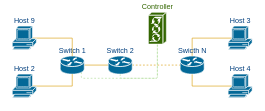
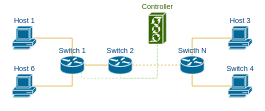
  <mxCell id="0" />
  <mxCell id="1" parent="0" />
  <mxCell id="2" style="edgeStyle=orthogonalEdgeStyle;rounded=0;orthogonalLoop=1;jettySize=auto;html=1;exitX=1;exitY=0.5;exitDx=0;exitDy=0;exitPerimeter=0;entryX=0;entryY=0.5;entryDx=0;entryDy=0;entryPerimeter=0;endArrow=none;endFill=0;fillColor=#ffe6cc;strokeColor=#d79b00;" edge="1" parent="1" source="4" target="7"><mxGeometry relative="1" as="geometry" /></mxCell>
  <mxCell id="3" style="edgeStyle=orthogonalEdgeStyle;rounded=1;orthogonalLoop=1;jettySize=auto;html=1;exitX=0.88;exitY=0.9;exitDx=0;exitDy=0;exitPerimeter=0;entryX=0.5;entryY=1;entryDx=0;entryDy=0;entryPerimeter=0;dashed=1;fontSize=12;fontColor=#336600;endArrow=none;endFill=0;strokeColor=#97D077;strokeWidth=1;opacity=80;arcSize=5;" edge="1" parent="1" source="4" target="17"><mxGeometry relative="1" as="geometry"><Array as="points"><mxPoint x="135" y="130" /><mxPoint x="262" y="130" /></Array></mxGeometry></mxCell>
  <mxCell id="4" value="Switch 1" style="shape=mxgraph.cisco.routers.router;sketch=0;html=1;pointerEvents=1;dashed=0;fillColor=#036897;strokeColor=#ffffff;strokeWidth=1;verticalLabelPosition=top;verticalAlign=bottom;align=center;outlineConnect=0;labelPosition=center;fontColor=#003E7D;" vertex="1" parent="1"><mxGeometry x="100" y="93" width="40" height="30" as="geometry" /></mxCell>
  <mxCell id="5" style="edgeStyle=orthogonalEdgeStyle;rounded=0;orthogonalLoop=1;jettySize=auto;html=1;exitX=1;exitY=0.5;exitDx=0;exitDy=0;exitPerimeter=0;entryX=0;entryY=0.5;entryDx=0;entryDy=0;entryPerimeter=0;endArrow=none;endFill=0;fillColor=#ffe6cc;strokeColor=#d79b00;dashed=1;" edge="1" parent="1" source="7" target="16"><mxGeometry relative="1" as="geometry" /></mxCell>
  <mxCell id="6" style="edgeStyle=orthogonalEdgeStyle;rounded=1;orthogonalLoop=1;jettySize=auto;html=1;exitX=0.5;exitY=1;exitDx=0;exitDy=0;exitPerimeter=0;entryX=0.5;entryY=1;entryDx=0;entryDy=0;entryPerimeter=0;dashed=1;fontSize=12;fontColor=#336600;endArrow=none;endFill=0;strokeColor=#97D077;strokeWidth=1;opacity=80;arcSize=5;" edge="1" parent="1" source="7" target="17"><mxGeometry relative="1" as="geometry"><Array as="points"><mxPoint x="200" y="130" /><mxPoint x="262" y="130" /></Array></mxGeometry></mxCell>
  <mxCell id="7" value="Switch 2" style="shape=mxgraph.cisco.routers.router;sketch=0;html=1;pointerEvents=1;dashed=0;fillColor=#036897;strokeColor=#ffffff;strokeWidth=1;verticalLabelPosition=top;verticalAlign=bottom;align=center;outlineConnect=0;labelPosition=center;fontColor=#003E7D;" vertex="1" parent="1"><mxGeometry x="180" y="93" width="40" height="30" as="geometry" /></mxCell>
  <mxCell id="8" style="edgeStyle=orthogonalEdgeStyle;rounded=0;orthogonalLoop=1;jettySize=auto;html=1;exitX=0.83;exitY=0.5;exitDx=0;exitDy=0;exitPerimeter=0;entryX=0.5;entryY=0;entryDx=0;entryDy=0;entryPerimeter=0;endArrow=none;endFill=0;fillColor=#ffe6cc;strokeColor=#d79b00;" edge="1" parent="1" source="9" target="4"><mxGeometry relative="1" as="geometry" /></mxCell>
- <mxCell id="9" value="Host 9" style="shape=mxgraph.cisco.computers_and_peripherals.pc;sketch=0;html=1;pointerEvents=1;dashed=0;fillColor=#036897;strokeColor=#ffffff;strokeWidth=1;verticalLabelPosition=top;verticalAlign=bottom;align=center;outlineConnect=0;labelPosition=center;fontColor=#003E7D;" vertex="1" parent="1"><mxGeometry x="20" y="43" width="40" height="40" as="geometry" /></mxCell>
+ <mxCell id="9" value="Host 1" style="shape=mxgraph.cisco.computers_and_peripherals.pc;sketch=0;html=1;pointerEvents=1;dashed=0;fillColor=#036897;strokeColor=#ffffff;strokeWidth=1;verticalLabelPosition=top;verticalAlign=bottom;align=center;outlineConnect=0;labelPosition=center;fontColor=#003E7D;" vertex="1" parent="1"><mxGeometry x="20" y="43" width="40" height="40" as="geometry" /></mxCell>
  <mxCell id="10" style="edgeStyle=orthogonalEdgeStyle;rounded=0;orthogonalLoop=1;jettySize=auto;html=1;exitX=0.83;exitY=0.5;exitDx=0;exitDy=0;exitPerimeter=0;entryX=0.5;entryY=1;entryDx=0;entryDy=0;entryPerimeter=0;endArrow=none;endFill=0;fillColor=#ffe6cc;strokeColor=#d79b00;" edge="1" parent="1" source="11" target="4"><mxGeometry relative="1" as="geometry" /></mxCell>
- <mxCell id="11" value="&lt;font style=&quot;font-size: 12px; line-height: 1.2;&quot;&gt;Host 2&lt;/font&gt;" style="shape=mxgraph.cisco.computers_and_peripherals.pc;sketch=0;html=1;pointerEvents=1;dashed=0;fillColor=#036897;strokeColor=#ffffff;strokeWidth=1;verticalLabelPosition=top;verticalAlign=bottom;align=center;outlineConnect=0;labelPosition=center;fontColor=#003E7D;" vertex="1" parent="1"><mxGeometry x="20" y="123" width="40" height="40" as="geometry" /></mxCell>
+ <mxCell id="11" value="&lt;font style=&quot;font-size: 12px; line-height: 1.2;&quot;&gt;Host 6&lt;/font&gt;" style="shape=mxgraph.cisco.computers_and_peripherals.pc;sketch=0;html=1;pointerEvents=1;dashed=0;fillColor=#036897;strokeColor=#ffffff;strokeWidth=1;verticalLabelPosition=top;verticalAlign=bottom;align=center;outlineConnect=0;labelPosition=center;fontColor=#003E7D;" vertex="1" parent="1"><mxGeometry x="20" y="123" width="40" height="40" as="geometry" /></mxCell>
  <mxCell id="12" style="edgeStyle=orthogonalEdgeStyle;rounded=0;orthogonalLoop=1;jettySize=auto;html=1;exitX=0.16;exitY=0.5;exitDx=0;exitDy=0;exitPerimeter=0;entryX=0.5;entryY=0;entryDx=0;entryDy=0;entryPerimeter=0;endArrow=none;endFill=0;fillColor=#ffe6cc;strokeColor=#d79b00;" edge="1" parent="1" source="13" target="16"><mxGeometry relative="1" as="geometry" /></mxCell>
  <mxCell id="13" value="Host 3" style="shape=mxgraph.cisco.computers_and_peripherals.pc;sketch=0;html=1;pointerEvents=1;dashed=0;fillColor=#036897;strokeColor=#ffffff;strokeWidth=1;verticalLabelPosition=top;verticalAlign=bottom;align=center;outlineConnect=0;labelPosition=center;fontColor=#003E7D;" vertex="1" parent="1"><mxGeometry x="380" y="43" width="40" height="40" as="geometry" /></mxCell>
  <mxCell id="14" style="edgeStyle=orthogonalEdgeStyle;rounded=0;orthogonalLoop=1;jettySize=auto;html=1;exitX=0.16;exitY=0.5;exitDx=0;exitDy=0;exitPerimeter=0;entryX=0.5;entryY=1;entryDx=0;entryDy=0;entryPerimeter=0;endArrow=none;endFill=0;fillColor=#ffe6cc;strokeColor=#d79b00;" edge="1" parent="1" source="15" target="16"><mxGeometry relative="1" as="geometry" /></mxCell>
- <mxCell id="15" value="Host 4" style="shape=mxgraph.cisco.computers_and_peripherals.pc;sketch=0;html=1;pointerEvents=1;dashed=0;fillColor=#036897;strokeColor=#ffffff;strokeWidth=1;verticalLabelPosition=top;verticalAlign=bottom;align=center;outlineConnect=0;labelPosition=center;fontColor=#003E7D;" vertex="1" parent="1"><mxGeometry x="380" y="123" width="40" height="40" as="geometry" /></mxCell>
+ <mxCell id="15" value="Switch 4" style="shape=mxgraph.cisco.computers_and_peripherals.pc;sketch=0;html=1;pointerEvents=1;dashed=0;fillColor=#036897;strokeColor=#ffffff;strokeWidth=1;verticalLabelPosition=top;verticalAlign=bottom;align=center;outlineConnect=0;labelPosition=center;fontColor=#003E7D;" vertex="1" parent="1"><mxGeometry x="380" y="123" width="40" height="40" as="geometry" /></mxCell>
  <mxCell id="16" value="Swicth N" style="shape=mxgraph.cisco.routers.router;sketch=0;html=1;pointerEvents=1;dashed=0;fillColor=#036897;strokeColor=#ffffff;strokeWidth=1;verticalLabelPosition=top;verticalAlign=bottom;align=center;outlineConnect=0;horizontal=1;labelPosition=center;fontColor=#003E7D;" vertex="1" parent="1"><mxGeometry x="300" y="93" width="40" height="30" as="geometry" /></mxCell>
  <mxCell id="17" value="Controller" style="shape=mxgraph.cisco.controllers_and_modules.virtual_switch_controller_(vsc3000);sketch=0;html=1;pointerEvents=1;dashed=0;strokeWidth=1;verticalLabelPosition=top;verticalAlign=bottom;align=center;outlineConnect=0;labelBackgroundColor=#ffffff;fontSize=12;labelPosition=center;fillColor=#336600;strokeColor=#FFFFFF;fontColor=#336600;" vertex="1" parent="1"><mxGeometry x="247" y="20" width="30" height="53" as="geometry" /></mxCell>
